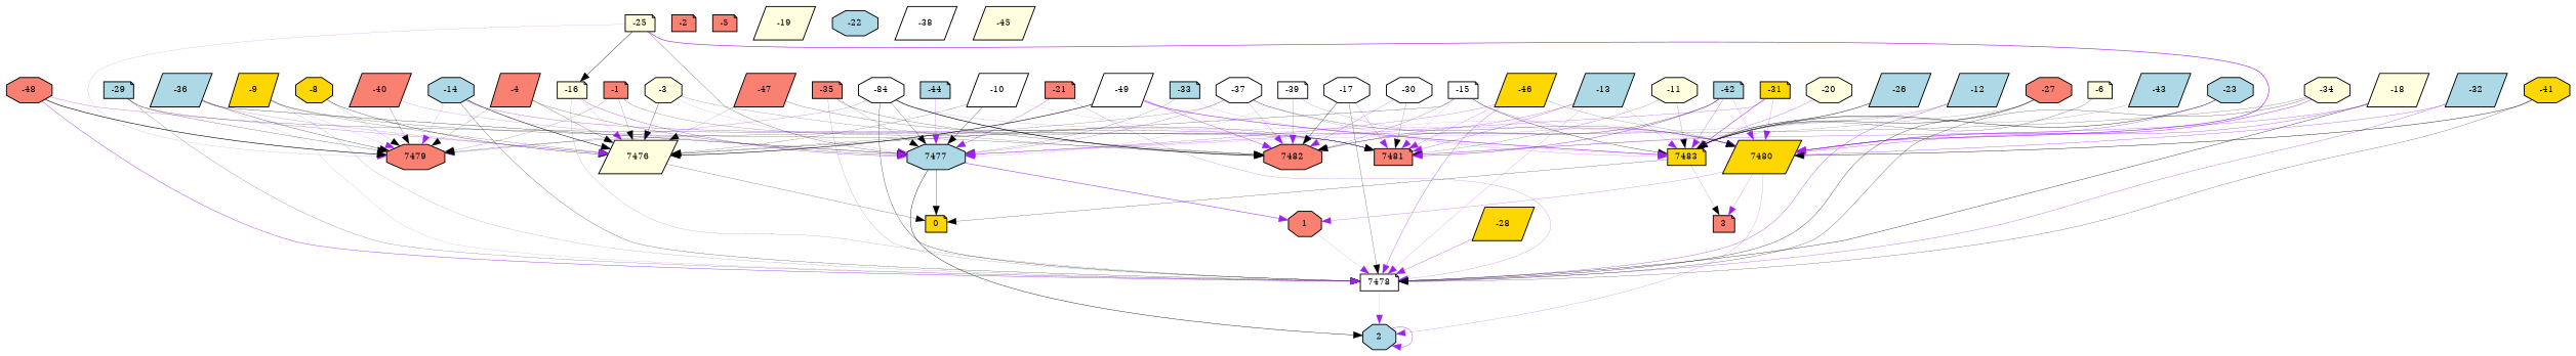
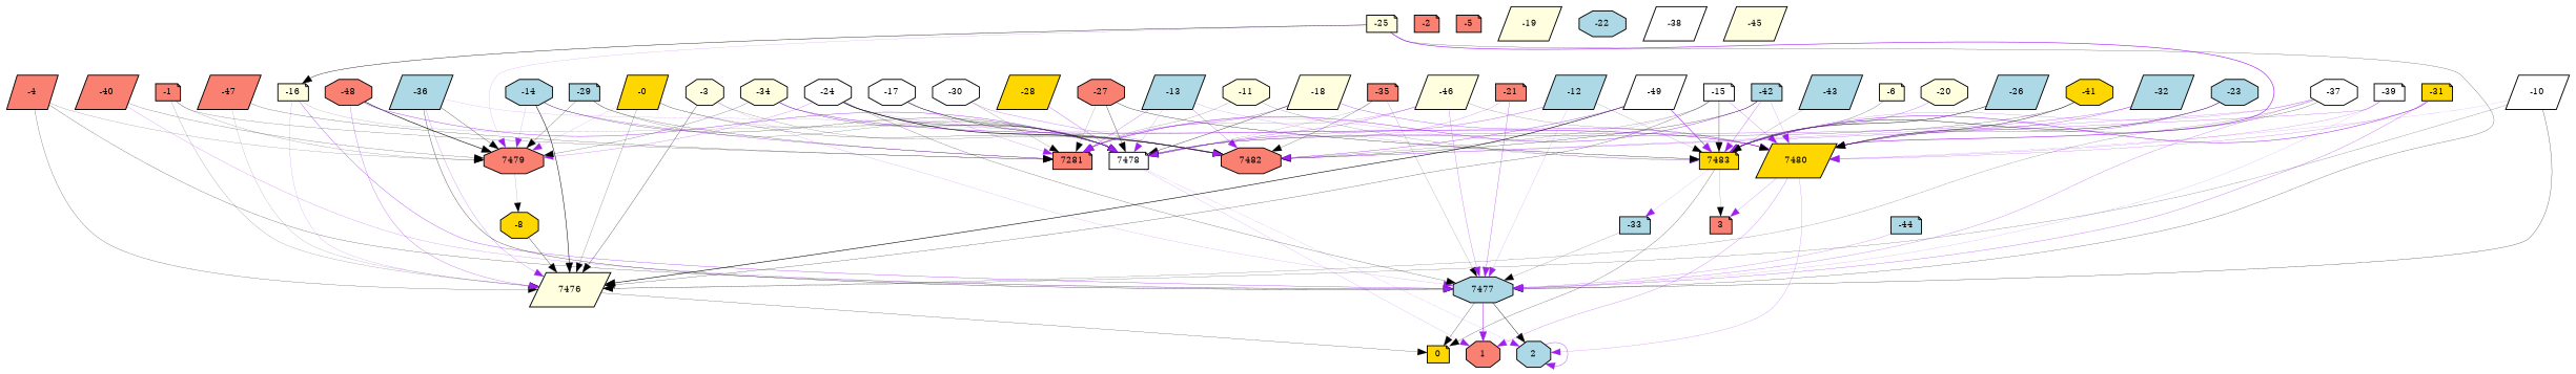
  digraph {
    node [fillcolor=salmon fontsize=9 shape=note style=filled]
    edge [color=black style=solid]
    -1 [height=0.2 width=0.2]
    7476 [fillcolor=lightyellow height=0.2 shape=parallelogram width=0.2]
    7479 [height=0.2 shape=octagon width=0.2]
-   7481 [height=0.2 width=0.2]
+   7481 [height=0.2 width=0.2 label=7281]
    0 [fillcolor=gold height=0.2 width=0.2]
    -2 [height=0.2 width=0.2]
    -3 [fillcolor=lightyellow height=0.2 shape=octagon width=0.2]
    7477 [fillcolor=lightblue height=0.2 shape=octagon width=0.2]
    7482 [height=0.2 shape=octagon width=0.2]
    1 [height=0.2 shape=octagon width=0.2]
    2 [fillcolor=lightblue height=0.2 shape=octagon width=0.2]
    -4 [height=0.2 shape=parallelogram width=0.2]
    -5 [height=0.2 width=0.2]
    -6 [fillcolor=lightyellow height=0.2 width=0.2]
    7483 [fillcolor=gold height=0.2 width=0.2]
    3 [height=0.2 width=0.2]
    -8 [fillcolor=gold height=0.2 shape=octagon width=0.2]
-   -9 [fillcolor=gold height=0.2 shape=parallelogram width=0.2]
+   -9 [fillcolor=gold height=0.2 shape=parallelogram width=0.2 label=-0]
    7478 [fillcolor=white height=0.2 width=0.2]
    -10 [fillcolor=white height=0.2 shape=parallelogram width=0.2]
    7480 [fillcolor=gold height=0.2 shape=parallelogram width=0.2]
    -11 [fillcolor=lightyellow height=0.2 shape=octagon width=0.2]
    -12 [fillcolor=lightblue height=0.2 shape=parallelogram width=0.2]
    -13 [fillcolor=lightblue height=0.2 shape=parallelogram width=0.2]
    -14 [fillcolor=lightblue height=0.2 shape=octagon width=0.2]
    -15 [fillcolor=white height=0.2 width=0.2]
    -16 [fillcolor=lightyellow height=0.2 width=0.2]
    -17 [fillcolor=white height=0.2 shape=octagon width=0.2]
    -18 [fillcolor=lightyellow height=0.2 shape=parallelogram width=0.2]
    -19 [fillcolor=lightyellow height=0.2 shape=parallelogram width=0.2]
    -20 [fillcolor=lightyellow height=0.2 shape=octagon width=0.2]
    -21 [height=0.2 width=0.2]
    -22 [fillcolor=lightblue height=0.2 shape=octagon width=0.2]
    -23 [fillcolor=lightblue height=0.2 shape=octagon width=0.2]
-   -24 [fillcolor=white height=0.2 shape=octagon width=0.2 label=-84]
+   -24 [fillcolor=white height=0.2 shape=octagon width=0.2]
    -25 [fillcolor=lightyellow height=0.2 width=0.2]
    -26 [fillcolor=lightblue height=0.2 shape=parallelogram width=0.2]
    -27 [height=0.2 shape=octagon width=0.2]
    -28 [fillcolor=gold height=0.2 shape=parallelogram width=0.2]
    -29 [fillcolor=lightblue height=0.2 width=0.2]
    -30 [fillcolor=white height=0.2 shape=octagon width=0.2]
    -31 [fillcolor=gold height=0.2 width=0.2]
    -32 [fillcolor=lightblue height=0.2 shape=parallelogram width=0.2]
    -33 [fillcolor=lightblue height=0.2 width=0.2]
    -34 [fillcolor=lightyellow height=0.2 shape=octagon width=0.2]
    -35 [height=0.2 width=0.2]
    -36 [fillcolor=lightblue height=0.2 shape=parallelogram width=0.2]
    -37 [fillcolor=white height=0.2 shape=octagon width=0.2]
    -38 [fillcolor=white height=0.2 shape=parallelogram width=0.2]
    -39 [fillcolor=white height=0.2 width=0.2]
    -40 [height=0.2 shape=parallelogram width=0.2]
    -41 [fillcolor=gold height=0.2 shape=octagon width=0.2]
    -42 [fillcolor=lightblue height=0.2 width=0.2]
    -43 [fillcolor=lightblue height=0.2 shape=parallelogram width=0.2]
    -44 [fillcolor=lightblue height=0.2 width=0.2]
    -45 [fillcolor=lightyellow height=0.2 shape=parallelogram width=0.2]
-   -46 [fillcolor=gold height=0.2 shape=parallelogram width=0.2]
+   -46 [fillcolor=lightyellow height=0.2 shape=parallelogram width=0.2]
    -47 [height=0.2 shape=parallelogram width=0.2]
    -48 [height=0.2 shape=octagon width=0.2]
    -49 [fillcolor=white height=0.2 shape=parallelogram width=0.2]
    -1 -> 7476 [penwidth=0.14148877486484723]
    -1 -> 7479 [penwidth=0.14700340904261366]
    -1 -> 7481 [penwidth=0.18525474305930184]
    7476 -> 0 [penwidth=0.21430940126386722]
    -3 -> 7476 [penwidth=0.2848151205868185]
    -3 -> 7477 [color=purple penwidth=0.13005740757416645]
    -3 -> 7482 [penwidth=0.16045438587366592]
    7477 -> 0 [penwidth=0.2691233326638953]
    7477 -> 1 [color=purple penwidth=0.5363928576190824]
    7477 -> 2 [penwidth=0.41824030323783223]
    2 -> 2 [color=purple penwidth=0.38431204761242554]
    -4 -> 7476 [penwidth=0.21853507091954327]
    -4 -> 7479 [penwidth=0.14219793477040055]
    -4 -> 7477 [penwidth=0.22450706208331153]
    -6 -> 7483 [penwidth=0.22190589235396965]
    7483 -> 0 [penwidth=0.23181723927257583]
    7483 -> 3 [penwidth=0.11637523692930478]
    -8 -> 7476 [penwidth=0.30864029446513597]
-   -8 -> 7479 [penwidth=0.11269358119486414]
+   7479 -> -8 [penwidth=0.11269358119486414]
    -9 -> 7476 [penwidth=0.17996435544463085]
    -9 -> 7479 [color=purple penwidth=0.12985881735363453]
    -9 -> 7482 [penwidth=0.21703803670133748]
    -9 -> 7478 [penwidth=0.11189849546716647]
-   1 -> 7478 [color=purple penwidth=0.13490557408252146]
+   7478 -> 1 [color=purple penwidth=0.13490557408252146]
    7478 -> 2 [color=purple penwidth=0.10929764348874467]
    -10 -> 7476 [penwidth=0.17897208354551225]
    -10 -> 7477 [penwidth=0.26349634898053076]
    -10 -> 7480 [color=purple penwidth=0.10944064989672737]
    7480 -> 1 [color=purple penwidth=0.230233253674814]
    7480 -> 2 [color=purple penwidth=0.18286445590649414]
    7480 -> 3 [color=purple penwidth=0.19579970075545414]
    -11 -> 7481 [penwidth=0.161676459373496]
    -11 -> 7483 [penwidth=0.15766913805325197]
    -12 -> 7477 [color=purple penwidth=0.1425759863553298]
    -12 -> 7483 [penwidth=0.12226471984051364]
    -12 -> 7478 [color=purple penwidth=0.3393256626798352]
    -13 -> 7481 [color=purple penwidth=0.27075334659691996]
    -13 -> 7482 [color=purple penwidth=0.27566287829945335]
    -13 -> 7483 [color=purple penwidth=0.17155886782805663]
    -13 -> 7478 [color=purple penwidth=0.17101007910808058]
    -14 -> 7476 [penwidth=0.531568129127445]
    -14 -> 7479 [color=purple penwidth=0.14418974021827516]
    -14 -> 7481 [color=purple penwidth=0.3239492737964109]
    -14 -> 7478 [penwidth=0.2395261967189167]
    -15 -> 7476 [penwidth=0.24316419199106531]
    -15 -> 7481 [color=purple penwidth=0.14130818771649986]
    -15 -> 7482 [penwidth=0.15871903972150506]
    -15 -> 7483 [penwidth=0.3234497014463902]
    -15 -> 7480 [color=purple penwidth=0.23251838336053648]
    -16 -> 7476 [color=purple penwidth=0.14521110335952897]
    -16 -> 7477 [color=purple penwidth=0.34316993242073457]
    -16 -> 7478 [penwidth=0.11184143565445814]
    -17 -> 7481 [color=purple penwidth=0.20051600654260796]
    -17 -> 7482 [penwidth=0.34012143645341253]
    -17 -> 7478 [penwidth=0.22335729054198408]
    -18 -> 7481 [color=purple penwidth=0.3033248250178915]
    -18 -> 7478 [penwidth=0.3579527027365649]
    -18 -> 7480 [color=purple penwidth=0.3412525535955462]
    -20 -> 7483 [color=purple penwidth=0.2959775191901208]
    -21 -> 7477 [color=purple penwidth=0.3026525792792064]
    -21 -> 7478 [color=purple penwidth=0.20251887108861494]
    -23 -> 7483 [penwidth=0.4022843837986273]
    -23 -> 7480 [color=purple penwidth=0.34746244184145725]
    -24 -> 7479 [color=purple penwidth=0.23367054141518798]
    -24 -> 7477 [penwidth=0.216602635862104]
    -24 -> 7482 [penwidth=0.705900557673595]
    -24 -> 7478 [penwidth=0.30106959452683674]
    -24 -> 7480 [color=purple penwidth=0.15182379790016498]
    -25 -> 7479 [color=purple penwidth=0.13097154289391832]
    -25 -> 7477 [penwidth=0.22661351444572608]
    -25 -> 7480 [color=purple penwidth=0.6572807873778226]
    -25 -> -16 [penwidth=0.41369518412941564]
    -26 -> 7483 [penwidth=0.47555469414609874]
    -27 -> 7481 [penwidth=0.13032042174933692]
    -27 -> 7483 [penwidth=0.33812205083627067]
    -27 -> 7478 [penwidth=0.3177768822227732]
    -28 -> 7478 [color=purple penwidth=0.3105922659449709]
    -29 -> 7479 [penwidth=0.22792424939234604]
    -29 -> 7481 [penwidth=0.2274303260648888]
    -29 -> 7478 [penwidth=0.1735695657698259]
    -30 -> 7481 [penwidth=0.1510864847602691]
    -30 -> 7482 [color=purple penwidth=0.2589153992419288]
    -31 -> 7477 [color=purple penwidth=0.2798525069909985]
    -31 -> 7483 [color=purple penwidth=0.5294093288159701]
    -31 -> 7480 [color=purple penwidth=0.2058208354510072]
    -32 -> 7478 [color=purple penwidth=0.3014740405972227]
    -32 -> 7480 [color=purple penwidth=0.33281721348982996]
    -33 -> 7477 [penwidth=0.1498711650043592]
-   -33 -> 7483 [color=purple penwidth=0.12105763679198148]
+   7483 -> -33 [color=purple penwidth=0.12105763679198148]
    -34 -> 7479 [penwidth=0.20179281822422973]
    -34 -> 7478 [penwidth=0.2542506983643318]
    -34 -> 7480 [color=purple penwidth=0.46251804965152576]
    -35 -> 7477 [penwidth=0.12567257490182226]
    -35 -> 7482 [penwidth=0.2202590527213854]
    -35 -> 7478 [penwidth=0.1217542452503583]
    -36 -> 7476 [color=purple penwidth=0.20600829633124945]
    -36 -> 7479 [penwidth=0.28758614150439554]
    -36 -> 7477 [penwidth=0.3057332806540923]
    -36 -> 7478 [color=purple penwidth=0.12000403603908782]
    -37 -> 7476 [penwidth=0.16135864737576777]
    -37 -> 7477 [color=purple penwidth=0.2405040624457491]
    -37 -> 7482 [color=purple penwidth=0.2064642502800334]
    -37 -> 7483 [color=purple penwidth=0.19364913122513183]
    -37 -> 7480 [penwidth=0.24015628907461237]
    -39 -> 7477 [color=purple penwidth=0.11809210795294481]
    -39 -> 7482 [color=purple penwidth=0.2583052291070922]
    -39 -> 7480 [color=purple penwidth=0.1909070908128056]
    -40 -> 7479 [penwidth=0.19660260635953342]
    -40 -> 7477 [color=purple penwidth=0.19128447653553926]
    -41 -> 7478 [penwidth=0.22766798711556643]
    -41 -> 7480 [penwidth=0.42298347472599107]
    -42 -> 7481 [color=purple penwidth=0.46156845945199143]
    -42 -> 7482 [penwidth=0.27814818551942566]
    -42 -> 7483 [color=purple penwidth=0.28911447791496003]
    -42 -> 7480 [color=purple penwidth=0.16625832871650148]
    -43 -> 7483 [penwidth=0.14177856308370043]
    -44 -> 7477 [color=purple penwidth=0.21487309570129454]
    -46 -> 7481 [color=purple penwidth=0.20716304436123983]
    -46 -> 7477 [color=purple penwidth=0.2558088134066223]
    -46 -> 7478 [color=purple penwidth=0.3166537090625492]
    -46 -> 7480 [penwidth=0.15854908263250245]
    -47 -> 7476 [penwidth=0.10900724780489147]
    -47 -> 7481 [penwidth=0.219293915666665]
    -48 -> 7476 [color=purple penwidth=0.27310684895008963]
    -48 -> 7479 [penwidth=0.6310908663693683]
    -48 -> 7478 [color=purple penwidth=0.4214025265108998]
    -49 -> 7476 [penwidth=0.6128373427690056]
    -49 -> 7482 [color=purple penwidth=0.3977126625446138]
    -49 -> 7483 [color=purple penwidth=0.6079050645266032]
  }
